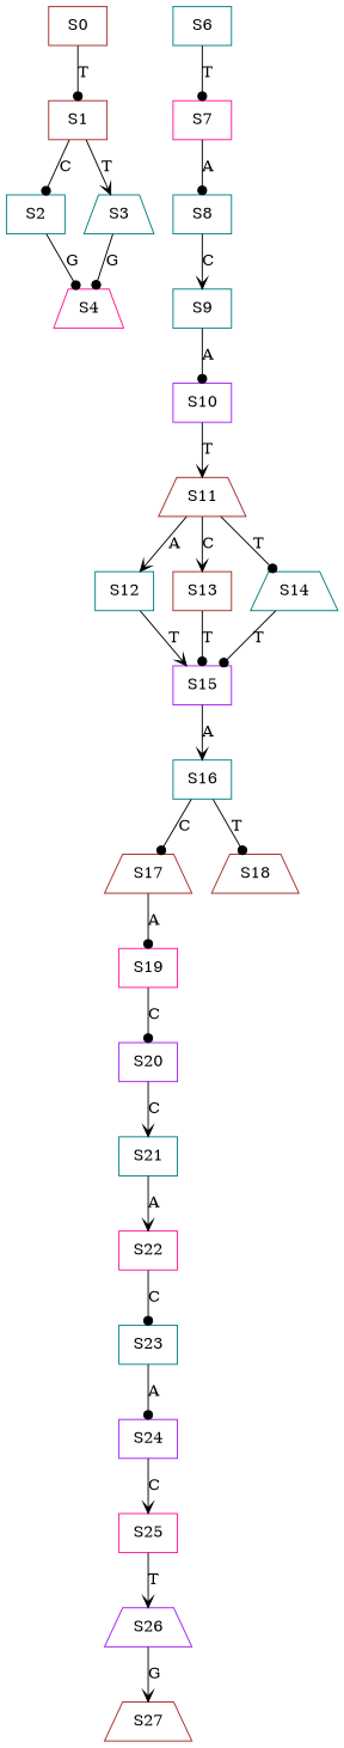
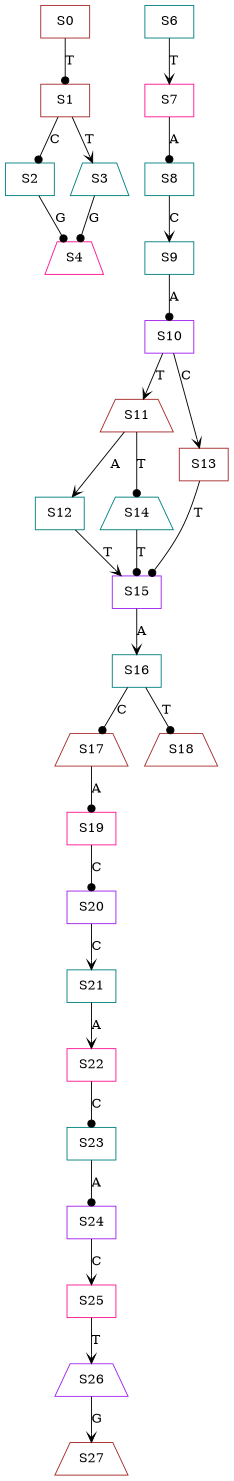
  strict digraph {
    node [color=teal shape=box]
    edge [arrowhead=dot]
    S0 [color=brown]
    S1 [color=brown]
    S2
    S3 [shape=trapezium]
    S4 [color=deeppink shape=trapezium]
    S7 [color=deeppink]
    S6
    S8
    S9
    S10 [color=purple]
    S11 [color=brown shape=trapezium]
    S12
    S13 [color=brown]
    S14 [shape=trapezium]
    S15 [color=purple]
    S16
    S17 [color=brown shape=trapezium]
    S18 [color=brown shape=trapezium]
    S19 [color=deeppink]
    S20 [color=purple]
    S21
    S22 [color=deeppink]
    S23
    S24 [color=purple]
    S25 [color=deeppink]
    S26 [color=purple shape=trapezium]
    S27 [color=brown shape=trapezium]
    S0 -> S1 [label=T]
    S1 -> S2 [label=C]
    S1 -> S3 [arrowhead=vee label=T]
    S2 -> S4 [label=G]
    S3 -> S4 [label=G]
    S7 -> S8 [label=A]
-   S6 -> S7 [label=T]
+   S6 -> S7 [arrowhead=vee label=T]
    S8 -> S9 [arrowhead=vee label=C]
    S9 -> S10 [label=A]
    S10 -> S11 [arrowhead=vee label=T]
    S11 -> S12 [arrowhead=vee label=A]
-   S11 -> S13 [arrowhead=vee label=C]
+   S10 -> S13 [arrowhead=vee label=C]
    S11 -> S14 [label=T]
    S12 -> S15 [arrowhead=vee label=T]
    S13 -> S15 [label=T]
    S14 -> S15 [label=T]
    S15 -> S16 [arrowhead=vee label=A]
    S16 -> S17 [label=C]
    S16 -> S18 [label=T]
    S17 -> S19 [label=A]
    S19 -> S20 [label=C]
    S20 -> S21 [arrowhead=vee label=C]
    S21 -> S22 [arrowhead=vee label=A]
    S22 -> S23 [label=C]
    S23 -> S24 [label=A]
    S24 -> S25 [arrowhead=vee label=C]
    S25 -> S26 [arrowhead=vee label=T]
    S26 -> S27 [arrowhead=vee label=G]
  }
